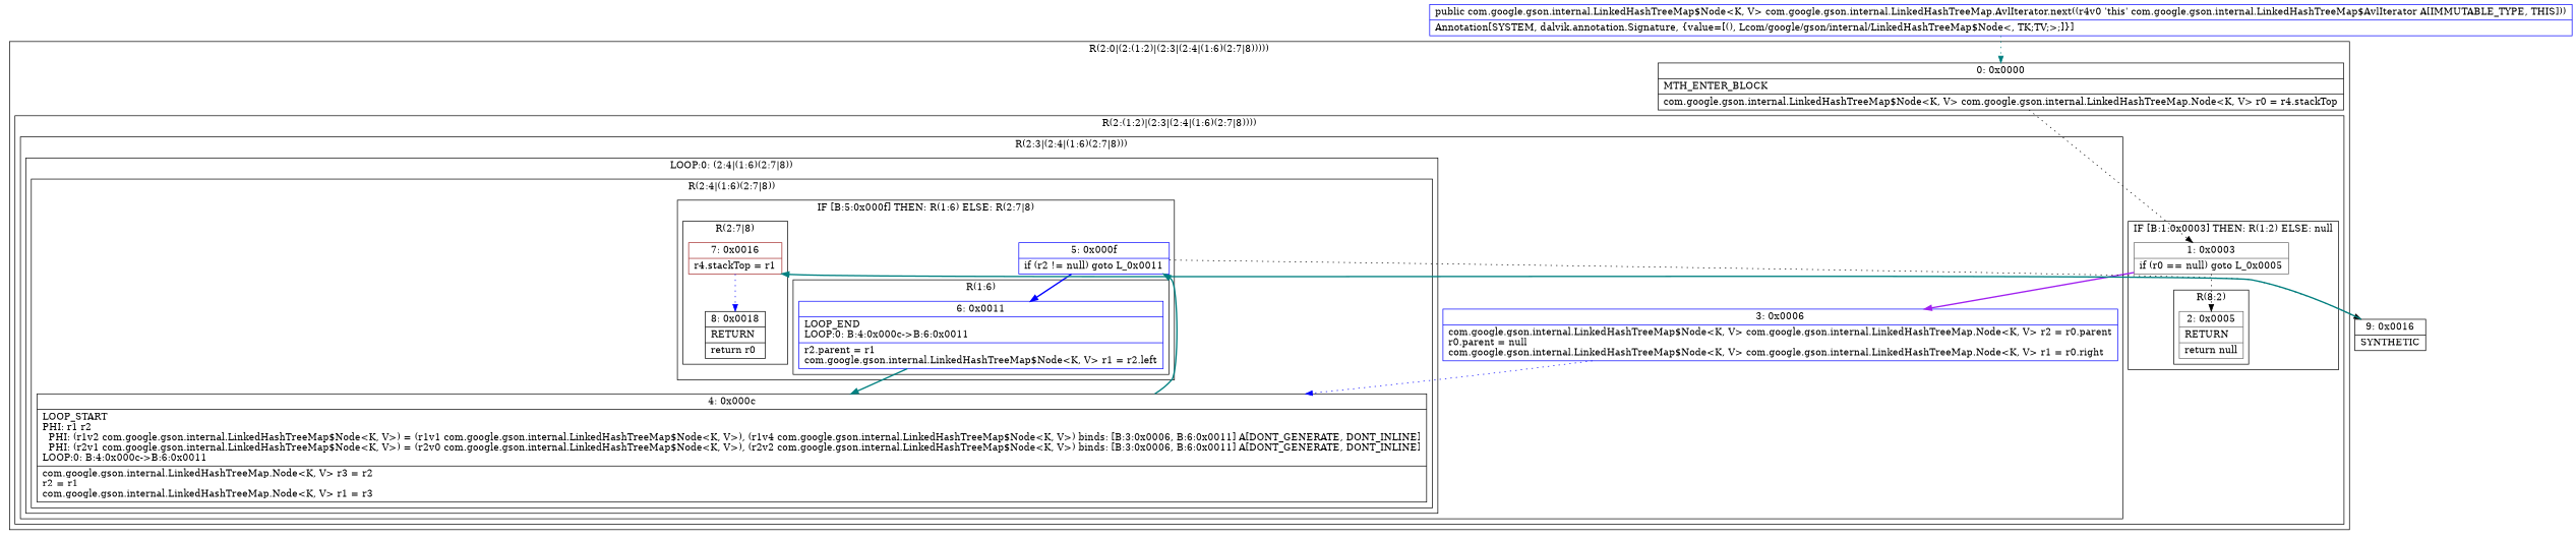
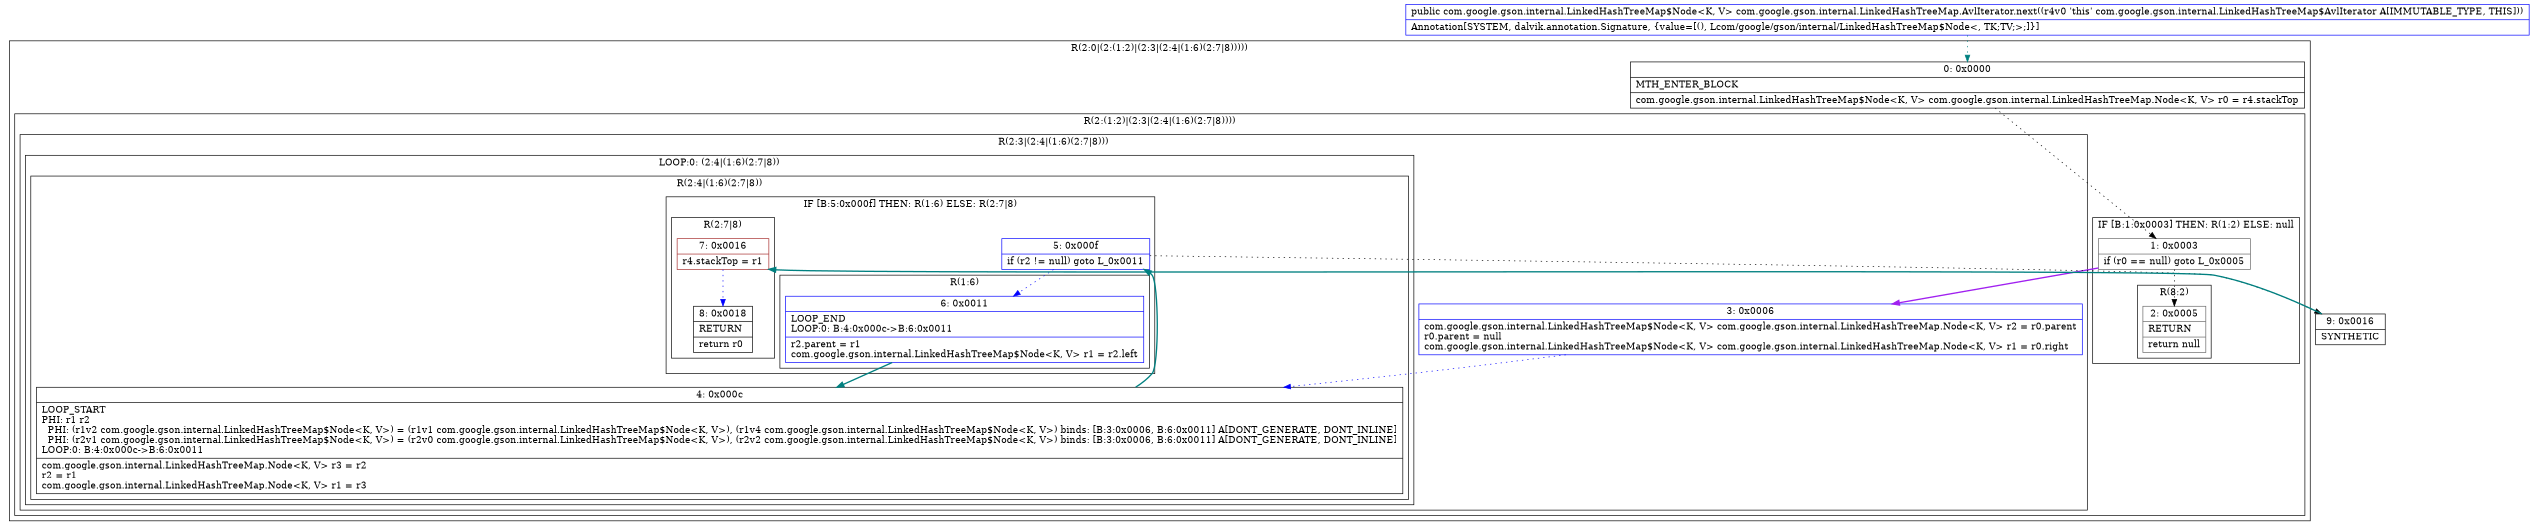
  digraph {
    node [color=blue shape=record]
    edge [color=teal style=dotted]
    n1 [color=gray40 label="{2\:\ 0x0005|RETURN\l|return null\l}"]
    n2 [color=gray40 label="{1\:\ 0x0003|if (r0 == null) goto L_0x0005\l}"]
    n3 [label="{6\:\ 0x0011|LOOP_END\lLOOP:0: B:4:0x000c\-\>B:6:0x0011\l|r2.parent = r1\lcom.google.gson.internal.LinkedHashTreeMap$Node\<K, V\> r1 = r2.left\l}"]
    n4 [color=brown label="{7\:\ 0x0016|r4.stackTop = r1\l}"]
    n5 [color=black label="{8\:\ 0x0018|RETURN\l|return r0\l}"]
    n6 [label="{5\:\ 0x000f|if (r2 != null) goto L_0x0011\l}"]
    n7 [color=black label="{4\:\ 0x000c|LOOP_START\lPHI: r1 r2 \l  PHI: (r1v2 com.google.gson.internal.LinkedHashTreeMap$Node\<K, V\>) = (r1v1 com.google.gson.internal.LinkedHashTreeMap$Node\<K, V\>), (r1v4 com.google.gson.internal.LinkedHashTreeMap$Node\<K, V\>) binds: [B:3:0x0006, B:6:0x0011] A[DONT_GENERATE, DONT_INLINE]\l  PHI: (r2v1 com.google.gson.internal.LinkedHashTreeMap$Node\<K, V\>) = (r2v0 com.google.gson.internal.LinkedHashTreeMap$Node\<K, V\>), (r2v2 com.google.gson.internal.LinkedHashTreeMap$Node\<K, V\>) binds: [B:3:0x0006, B:6:0x0011] A[DONT_GENERATE, DONT_INLINE]\lLOOP:0: B:4:0x000c\-\>B:6:0x0011\l|com.google.gson.internal.LinkedHashTreeMap.Node\<K, V\> r3 = r2\lr2 = r1\lcom.google.gson.internal.LinkedHashTreeMap.Node\<K, V\> r1 = r3\l}"]
    n8 [label="{3\:\ 0x0006|com.google.gson.internal.LinkedHashTreeMap$Node\<K, V\> com.google.gson.internal.LinkedHashTreeMap.Node\<K, V\> r2 = r0.parent\lr0.parent = null\lcom.google.gson.internal.LinkedHashTreeMap$Node\<K, V\> com.google.gson.internal.LinkedHashTreeMap.Node\<K, V\> r1 = r0.right\l}"]
    n9 [color=black label="{0\:\ 0x0000|MTH_ENTER_BLOCK\l|com.google.gson.internal.LinkedHashTreeMap$Node\<K, V\> com.google.gson.internal.LinkedHashTreeMap.Node\<K, V\> r0 = r4.stackTop\l}"]
    n10 [color=black label="{9\:\ 0x0016|SYNTHETIC\l}"]
    n11 [label="{public com.google.gson.internal.LinkedHashTreeMap$Node\<K, V\> com.google.gson.internal.LinkedHashTreeMap.AvlIterator.next((r4v0 'this' com.google.gson.internal.LinkedHashTreeMap$AvlIterator A[IMMUTABLE_TYPE, THIS]))  | Annotation[SYSTEM, dalvik.annotation.Signature, \{value=[(), Lcom\/google\/gson\/internal\/LinkedHashTreeMap$Node\<, TK;TV;\>;]\}]\l}"]
    subgraph cluster_1 {
      label="R(2:0|(2:(1:2)|(2:3|(2:4|(1:6)(2:7|8)))))"
      n9
      subgraph cluster_2 {
        label="R(2:(1:2)|(2:3|(2:4|(1:6)(2:7|8))))"
        subgraph cluster_3 {
          label="IF [B:1:0x0003] THEN: R(1:2) ELSE: null"
          n2
          subgraph cluster_4 {
            label="R(8:2)"
            n1
          }
        }
        subgraph cluster_5 {
          label="R(2:3|(2:4|(1:6)(2:7|8)))"
          n8
          subgraph cluster_6 {
            label="LOOP:0: (2:4|(1:6)(2:7|8))"
            subgraph cluster_7 {
              label="R(2:4|(1:6)(2:7|8))"
              n7
              subgraph cluster_8 {
                label="IF [B:5:0x000f] THEN: R(1:6) ELSE: R(2:7|8)"
                n6
                subgraph cluster_9 {
                  label="R(1:6)"
                  n3
                }
                subgraph cluster_10 {
                  label="R(2:7|8)"
                  n4
                  n5
                }
              }
            }
          }
        }
      }
    }
    n2 -> n1 [color=black]
    n2 -> n8 [color=purple style=bold]
    n3 -> n7 [style=bold]
    n4 -> n5 [color=blue]
-   n6 -> n3 [color=blue style=bold]
+   n6 -> n3 [color=blue]
    n6 -> n10 [color=black]
    n7 -> n6 [style=bold]
    n8 -> n7 [color=blue]
    n9 -> n2 [color=black]
    n10 -> n4 [style=bold]
    n11 -> n9
  }
